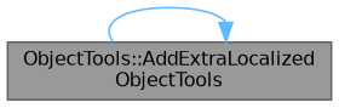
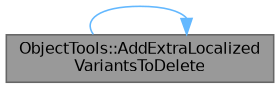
  digraph {
    rankdir=LR
-   n1 [color=gray40 fillcolor=grey60 fontcolor=black fontname=Helvetica fontsize=10 height=0.2 label="ObjectTools::AddExtraLocalized\lObjectTools" shape=box style=filled width=0.4]
+   n1 [color=gray40 fillcolor=grey60 fontcolor=black fontname=Helvetica fontsize=10 height=0.2 label="ObjectTools::AddExtraLocalized\lVariantsToDelete" shape=box style=filled width=0.4]
    n1 -> n1 [color=steelblue1 fontname=Helvetica fontsize=10 labelfontname=Helvetica labelfontsize=10 style=solid]
  }
